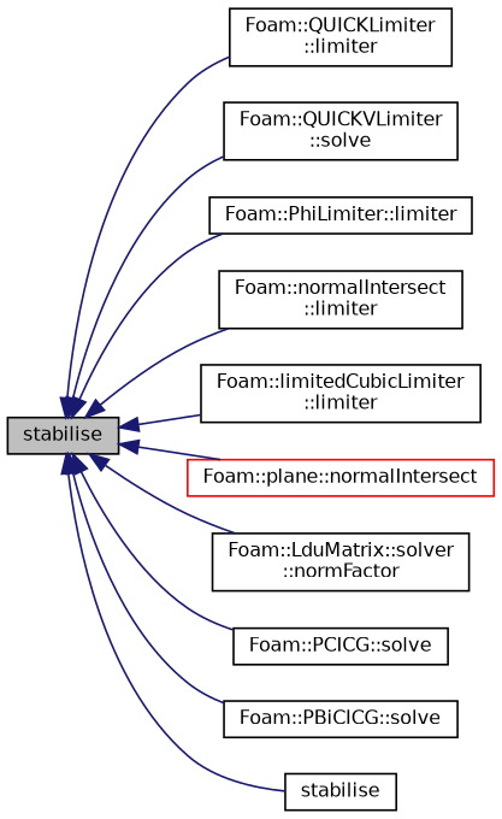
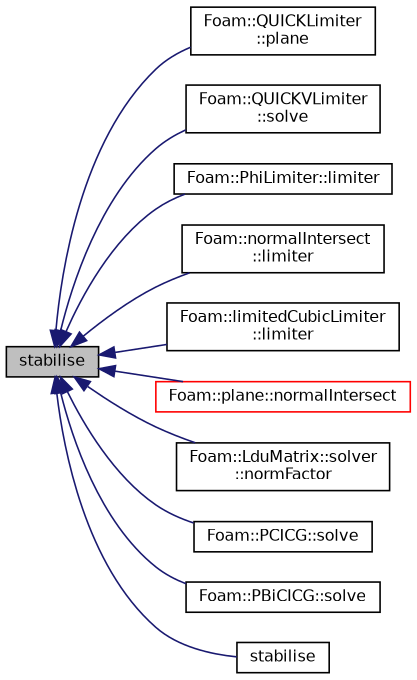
  digraph {
    rankdir=LR
    node [color=black fontname=Helvetica fontsize=10 shape=record]
    edge [color=midnightblue dir=back fontname=Helvetica fontsize=10 labelfontname=Helvetica labelfontsize=10 style=solid]
    n1 [fillcolor=grey75 fontcolor=black height=0.2 label=stabilise style=filled width=0.4]
-   n2 [height=0.2 label="Foam::QUICKLimiter\l::limiter" width=0.4]
+   n2 [height=0.2 label="Foam::QUICKLimiter\l::plane" width=0.4]
    n3 [height=0.2 label="Foam::QUICKVLimiter\l::solve" width=0.4]
    n4 [height=0.2 label="Foam::PhiLimiter::limiter" width=0.4]
    n5 [height=0.2 label="Foam::normalIntersect\l::limiter" width=0.4]
    n6 [height=0.2 label="Foam::limitedCubicLimiter\l::limiter" width=0.4]
    n7 [color=red height=0.2 label="Foam::plane::normalIntersect" width=0.4]
    n8 [height=0.2 label="Foam::LduMatrix::solver\l::normFactor" width=0.4]
    n9 [height=0.2 label="Foam::PCICG::solve" width=0.4]
    n10 [height=0.2 label="Foam::PBiCICG::solve" width=0.4]
    n11 [height=0.2 label=stabilise width=0.4]
    n1 -> n2
    n1 -> n3
    n1 -> n4
    n1 -> n5
    n1 -> n6
    n1 -> n7
    n1 -> n8
    n1 -> n9
    n1 -> n10
    n1 -> n11
  }
